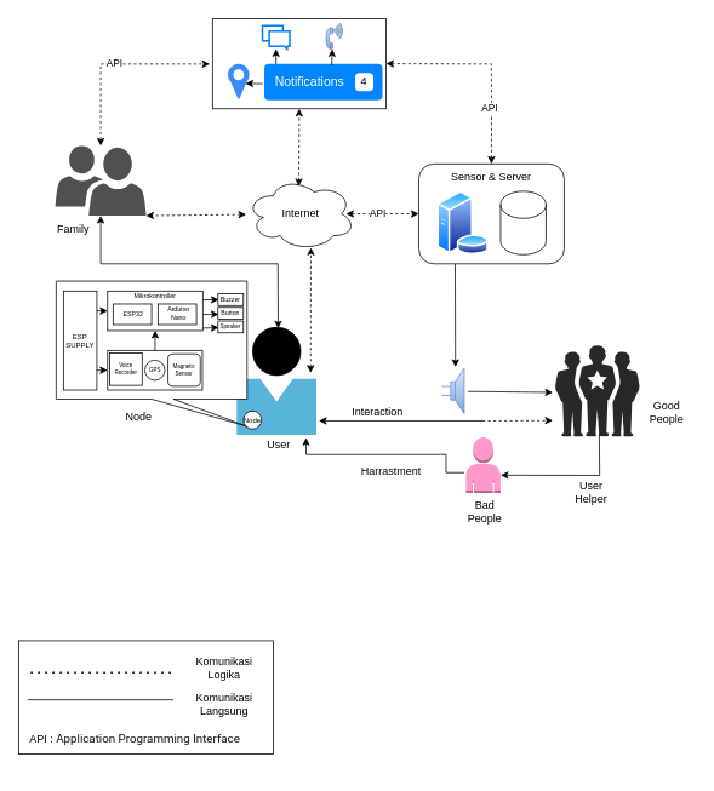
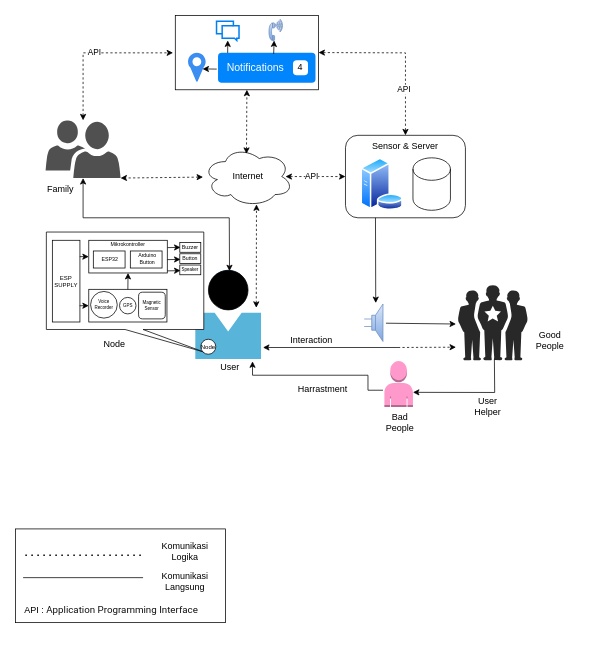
  <mxCell id="0" />
  <mxCell id="1" parent="0" />
  <mxCell id="2" value="" style="rounded=0;whiteSpace=wrap;html=1;" parent="1" vertex="1"><mxGeometry x="20" y="705" width="280" height="125" as="geometry" /></mxCell>
  <mxCell id="3" value="n" style="group" parent="1" vertex="1" connectable="0"><mxGeometry x="260" y="360" width="104" height="120" as="geometry" /></mxCell>
  <mxCell id="4" value="" style="image;sketch=0;aspect=fixed;html=1;points=[];align=center;fontSize=12;image=img/lib/mscae/Person.svg;" parent="3" vertex="1"><mxGeometry width="88.0" height="118.919" as="geometry" /></mxCell>
  <mxCell id="5" value="" style="ellipse;whiteSpace=wrap;html=1;aspect=fixed;fillColor=#000000;" parent="3" vertex="1"><mxGeometry x="17.177" width="52.853" height="52.853" as="geometry" /></mxCell>
  <mxCell id="6" value="Internet" style="ellipse;shape=cloud;whiteSpace=wrap;html=1;" parent="1" vertex="1"><mxGeometry x="270" y="195" width="120" height="80" as="geometry" /></mxCell>
  <mxCell id="7" value="" style="sketch=0;pointerEvents=1;shadow=0;dashed=0;html=1;strokeColor=none;labelPosition=center;verticalLabelPosition=bottom;verticalAlign=top;align=center;fillColor=#505050;shape=mxgraph.mscae.intune.user_group" parent="1" vertex="1"><mxGeometry x="60" y="160" width="100" height="77" as="geometry" /></mxCell>
  <mxCell id="8" value="" style="group" parent="1" vertex="1" connectable="0"><mxGeometry x="250" y="70" width="180" height="57" as="geometry" /></mxCell>
  <mxCell id="9" value="" style="rounded=0;whiteSpace=wrap;html=1;" parent="8" vertex="1"><mxGeometry x="-17" y="-50" width="191" height="99.25" as="geometry" /></mxCell>
  <mxCell id="10" value="Notifications" style="html=1;shadow=0;dashed=0;shape=mxgraph.bootstrap.rrect;rSize=5;strokeColor=none;strokeWidth=1;fillColor=#0085FC;fontColor=#FFFFFF;whiteSpace=wrap;align=left;verticalAlign=middle;spacingLeft=10;fontStyle=0;fontSize=14;" parent="8" vertex="1"><mxGeometry x="40" width="130" height="40" as="geometry" /></mxCell>
  <mxCell id="11" value="4" style="html=1;shadow=0;dashed=0;shape=mxgraph.bootstrap.rrect;rSize=5;strokeColor=none;strokeWidth=1;fillColor=#ffffff;fontColor=#000000;whiteSpace=wrap;align=center;verticalAlign=middle;fontSize=12;" parent="10" vertex="1"><mxGeometry x="1" y="0.5" width="20" height="20" relative="1" as="geometry"><mxPoint x="-30" y="-10" as="offset" /></mxGeometry></mxCell>
  <mxCell id="12" value="" style="sketch=0;html=1;aspect=fixed;strokeColor=none;shadow=0;fillColor=#3B8DF1;verticalAlign=top;labelPosition=center;verticalLabelPosition=bottom;shape=mxgraph.gcp2.maps_api" parent="8" vertex="1"><mxGeometry width="23.49" height="38.5" as="geometry" /></mxCell>
  <mxCell id="13" value="" style="endArrow=classic;html=1;rounded=0;exitX=-0.013;exitY=0.542;exitDx=0;exitDy=0;exitPerimeter=0;entryX=0.823;entryY=0.556;entryDx=0;entryDy=0;entryPerimeter=0;" parent="8" source="10" target="12" edge="1"><mxGeometry width="50" height="50" relative="1" as="geometry"><mxPoint x="46" y="90" as="sourcePoint" /><mxPoint x="96" y="40" as="targetPoint" /></mxGeometry></mxCell>
  <mxCell id="14" value="" style="html=1;verticalLabelPosition=bottom;align=center;labelBackgroundColor=#ffffff;verticalAlign=top;strokeWidth=2;strokeColor=#0080F0;shadow=0;dashed=0;shape=mxgraph.ios7.icons.messages;" parent="8" vertex="1"><mxGeometry x="38" y="-42" width="30" height="25.5" as="geometry" /></mxCell>
  <mxCell id="15" value="" style="endArrow=classic;html=1;rounded=0;exitX=0.099;exitY=0.002;exitDx=0;exitDy=0;exitPerimeter=0;" parent="8" source="10" target="14" edge="1"><mxGeometry width="50" height="50" relative="1" as="geometry"><mxPoint x="48" y="32" as="sourcePoint" /><mxPoint x="29" y="31" as="targetPoint" /></mxGeometry></mxCell>
  <mxCell id="16" value="" style="shape=mxgraph.signs.tech.telephone_4;html=1;pointerEvents=1;fillColor=#dae8fc;strokeColor=#6c8ebf;verticalLabelPosition=bottom;verticalAlign=top;align=center;gradientColor=#7ea6e0;" parent="8" vertex="1"><mxGeometry x="107.95" y="-44.75" width="18.05" height="28.25" as="geometry" /></mxCell>
  <mxCell id="17" value="" style="endArrow=classic;html=1;rounded=0;exitX=0.571;exitY=0.035;exitDx=0;exitDy=0;exitPerimeter=0;entryX=0.38;entryY=1;entryDx=0;entryDy=0;entryPerimeter=0;" parent="8" source="10" target="16" edge="1"><mxGeometry width="50" height="50" relative="1" as="geometry"><mxPoint x="63" y="10" as="sourcePoint" /><mxPoint x="63" y="-6" as="targetPoint" /></mxGeometry></mxCell>
  <mxCell id="18" value="" style="group" parent="1" vertex="1" connectable="0"><mxGeometry x="460" y="180" width="160" height="110" as="geometry" /></mxCell>
  <mxCell id="19" value="" style="rounded=1;whiteSpace=wrap;html=1;" parent="18" vertex="1"><mxGeometry width="160" height="110" as="geometry" /></mxCell>
  <mxCell id="20" value="" style="shape=cylinder3;whiteSpace=wrap;html=1;boundedLbl=1;backgroundOutline=1;size=15;" parent="18" vertex="1"><mxGeometry x="90" y="30" width="50" height="70" as="geometry" /></mxCell>
  <mxCell id="21" value="" style="image;aspect=fixed;perimeter=ellipsePerimeter;html=1;align=center;shadow=0;dashed=0;spacingTop=3;image=img/lib/active_directory/database_server.svg;" parent="18" vertex="1"><mxGeometry x="20" y="30" width="57.4" height="70" as="geometry" /></mxCell>
  <mxCell id="22" value="Sensor &amp;amp; Server" style="text;html=1;align=center;verticalAlign=middle;whiteSpace=wrap;rounded=0;" parent="18" vertex="1"><mxGeometry x="20" width="120" height="30" as="geometry" /></mxCell>
  <mxCell id="23" value="" style="verticalLabelPosition=bottom;sketch=0;html=1;fillColor=#282828;strokeColor=none;verticalAlign=top;pointerEvents=1;align=center;shape=mxgraph.cisco_safe.people_places_things_icons.icon1;" parent="1" vertex="1"><mxGeometry x="610" y="380" width="93" height="100" as="geometry" /></mxCell>
  <mxCell id="24" value="" style="pointerEvents=1;verticalLabelPosition=bottom;shadow=0;dashed=0;align=center;html=1;verticalAlign=top;shape=mxgraph.electrical.electro-mechanical.loudspeaker;fillColor=#dae8fc;gradientColor=#7ea6e0;strokeColor=#6c8ebf;" parent="1" vertex="1"><mxGeometry x="485" y="405" width="25" height="50" as="geometry" /></mxCell>
  <mxCell id="25" value="" style="endArrow=classic;startArrow=classic;html=1;rounded=0;entryX=0.594;entryY=0.964;entryDx=0;entryDy=0;entryPerimeter=0;dashed=1;" parent="1" target="6" edge="1"><mxGeometry width="50" height="50" relative="1" as="geometry"><mxPoint x="341" y="410" as="sourcePoint" /><mxPoint x="410" y="200" as="targetPoint" /></mxGeometry></mxCell>
  <mxCell id="26" value="" style="endArrow=classic;html=1;rounded=0;exitX=0.25;exitY=1;exitDx=0;exitDy=0;entryX=0.615;entryY=-0.027;entryDx=0;entryDy=0;entryPerimeter=0;" parent="1" source="19" target="24" edge="1"><mxGeometry width="50" height="50" relative="1" as="geometry"><mxPoint x="160" y="450" as="sourcePoint" /><mxPoint x="500" y="380" as="targetPoint" /></mxGeometry></mxCell>
  <mxCell id="27" value="" style="endArrow=classic;html=1;rounded=0;entryX=-0.028;entryY=0.517;entryDx=0;entryDy=0;entryPerimeter=0;exitX=1.161;exitY=0.512;exitDx=0;exitDy=0;exitPerimeter=0;" parent="1" source="24" target="23" edge="1"><mxGeometry width="50" height="50" relative="1" as="geometry"><mxPoint x="520" y="432" as="sourcePoint" /><mxPoint x="510" y="414" as="targetPoint" /></mxGeometry></mxCell>
  <mxCell id="28" value="" style="endArrow=classic;startArrow=classic;html=1;rounded=0;entryX=0;entryY=0.5;entryDx=0;entryDy=0;dashed=1;" parent="1" target="19" edge="1"><mxGeometry width="50" height="50" relative="1" as="geometry"><mxPoint x="380" y="235" as="sourcePoint" /><mxPoint x="351" y="282" as="targetPoint" /></mxGeometry></mxCell>
  <mxCell id="29" value="API" style="edgeLabel;html=1;align=center;verticalAlign=middle;resizable=0;points=[];" parent="28" vertex="1" connectable="0"><mxGeometry x="-0.139" y="3" relative="1" as="geometry"><mxPoint y="2" as="offset" /></mxGeometry></mxCell>
  <mxCell id="30" value="" style="endArrow=classic;startArrow=classic;html=1;rounded=0;entryX=0.5;entryY=0;entryDx=0;entryDy=0;dashed=1;exitX=1;exitY=0.5;exitDx=0;exitDy=0;" parent="1" source="9" target="22" edge="1"><mxGeometry width="50" height="50" relative="1" as="geometry"><mxPoint x="390" y="245" as="sourcePoint" /><mxPoint x="470" y="245" as="targetPoint" /><Array as="points"><mxPoint x="540" y="70" /></Array></mxGeometry></mxCell>
  <mxCell id="31" value="API" style="edgeLabel;html=1;align=center;verticalAlign=middle;resizable=0;points=[];" parent="30" vertex="1" connectable="0"><mxGeometry x="0.463" y="-3" relative="1" as="geometry"><mxPoint as="offset" /></mxGeometry></mxCell>
  <mxCell id="32" value="API" style="endArrow=classic;startArrow=classic;html=1;rounded=0;dashed=1;exitX=0.5;exitY=0;exitDx=0;exitDy=0;exitPerimeter=0;" parent="1" source="7" edge="1"><mxGeometry width="50" height="50" relative="1" as="geometry"><mxPoint x="424" y="80" as="sourcePoint" /><mxPoint x="230" y="70" as="targetPoint" /><Array as="points"><mxPoint x="110" y="70" /></Array></mxGeometry></mxCell>
  <mxCell id="33" value="" style="endArrow=classic;startArrow=classic;html=1;rounded=0;exitX=0.5;exitY=1;exitDx=0;exitDy=0;exitPerimeter=0;entryX=0.515;entryY=0.01;entryDx=0;entryDy=0;entryPerimeter=0;" parent="1" source="7" target="4" edge="1"><mxGeometry width="50" height="50" relative="1" as="geometry"><mxPoint x="322" y="490" as="sourcePoint" /><mxPoint x="250" y="460" as="targetPoint" /><Array as="points"><mxPoint x="110" y="290" /><mxPoint x="305" y="290" /></Array></mxGeometry></mxCell>
  <mxCell id="34" value="" style="endArrow=classic;startArrow=classic;html=1;rounded=0;entryX=1;entryY=1;entryDx=0;entryDy=0;entryPerimeter=0;dashed=1;" parent="1" source="6" target="7" edge="1"><mxGeometry width="50" height="50" relative="1" as="geometry"><mxPoint x="351" y="420" as="sourcePoint" /><mxPoint x="351" y="282" as="targetPoint" /></mxGeometry></mxCell>
  <mxCell id="35" value="" style="endArrow=classic;startArrow=classic;html=1;rounded=0;entryX=0.5;entryY=1;entryDx=0;entryDy=0;dashed=1;exitX=0.483;exitY=0.121;exitDx=0;exitDy=0;exitPerimeter=0;" parent="1" source="6" target="9" edge="1"><mxGeometry width="50" height="50" relative="1" as="geometry"><mxPoint x="351" y="420" as="sourcePoint" /><mxPoint x="351" y="282" as="targetPoint" /></mxGeometry></mxCell>
  <mxCell id="36" value="User" style="text;html=1;align=center;verticalAlign=middle;whiteSpace=wrap;rounded=0;" parent="1" vertex="1"><mxGeometry x="276" y="474" width="60" height="30" as="geometry" /></mxCell>
  <mxCell id="37" value="Family" style="text;html=1;align=center;verticalAlign=middle;whiteSpace=wrap;rounded=0;" parent="1" vertex="1"><mxGeometry x="50" y="237" width="60" height="30" as="geometry" /></mxCell>
  <mxCell id="38" value="" style="endArrow=classic;html=1;rounded=0;" parent="1" edge="1"><mxGeometry width="50" height="50" relative="1" as="geometry"><mxPoint x="530" y="463" as="sourcePoint" /><mxPoint x="350" y="463" as="targetPoint" /></mxGeometry></mxCell>
  <mxCell id="39" value="" style="endArrow=classic;html=1;rounded=0;entryX=-0.028;entryY=0.826;entryDx=0;entryDy=0;entryPerimeter=0;dashed=1;" parent="1" target="23" edge="1"><mxGeometry width="50" height="50" relative="1" as="geometry"><mxPoint x="530" y="463" as="sourcePoint" /><mxPoint x="600" y="443" as="targetPoint" /></mxGeometry></mxCell>
  <mxCell id="40" value="" style="endArrow=classic;html=1;rounded=0;entryX=1;entryY=0.25;entryDx=0;entryDy=0;" parent="1" target="36" edge="1"><mxGeometry width="50" height="50" relative="1" as="geometry"><mxPoint x="510" y="520" as="sourcePoint" /><mxPoint x="617" y="442" as="targetPoint" /><Array as="points"><mxPoint x="490" y="520" /><mxPoint x="490" y="500" /><mxPoint x="336" y="500" /></Array></mxGeometry></mxCell>
  <mxCell id="41" value="User Helper" style="text;html=1;align=center;verticalAlign=middle;whiteSpace=wrap;rounded=0;" parent="1" vertex="1"><mxGeometry x="620" y="527" width="60" height="30" as="geometry" /></mxCell>
  <mxCell id="42" value="Good People" style="text;html=1;align=center;verticalAlign=middle;whiteSpace=wrap;rounded=0;" parent="1" vertex="1"><mxGeometry x="703" y="439" width="60" height="30" as="geometry" /></mxCell>
  <mxCell id="43" value="Bad People" style="text;html=1;align=center;verticalAlign=middle;whiteSpace=wrap;rounded=0;" parent="1" vertex="1"><mxGeometry x="503" y="548" width="60" height="30" as="geometry" /></mxCell>
  <mxCell id="44" value="" style="group" parent="1" vertex="1" connectable="0"><mxGeometry x="507" y="480" width="43" height="62.5" as="geometry" /></mxCell>
  <mxCell id="45" value="" style="outlineConnect=0;dashed=0;verticalLabelPosition=bottom;verticalAlign=top;align=center;html=1;shape=mxgraph.aws3.user;fillColor=#FF99CC;strokeColor=#36393d;" parent="44" vertex="1"><mxGeometry x="4.899" y="0.992" width="38.101" height="61.508" as="geometry" /></mxCell>
  <mxCell id="46" value="" style="shape=image;html=1;verticalAlign=top;verticalLabelPosition=bottom;labelBackgroundColor=#ffffff;imageAspect=0;aspect=fixed;image=https://cdn4.iconfinder.com/data/icons/ios-web-user-interface-multi-circle-flat-vol-6/512/Dislike_down_thumb_thumbs_vote-128.png" parent="44" vertex="1"><mxGeometry width="20.684" height="20.684" as="geometry" /></mxCell>
  <mxCell id="47" value="" style="endArrow=classic;html=1;rounded=0;entryX=1;entryY=0.68;entryDx=0;entryDy=0;entryPerimeter=0;exitX=0.523;exitY=0.993;exitDx=0;exitDy=0;exitPerimeter=0;" parent="1" source="23" target="45" edge="1"><mxGeometry width="50" height="50" relative="1" as="geometry"><mxPoint x="659" y="479" as="sourcePoint" /><mxPoint x="550" y="523" as="targetPoint" /><Array as="points"><mxPoint x="659" y="523" /></Array></mxGeometry></mxCell>
  <mxCell id="48" value="" style="group" parent="1" vertex="1" connectable="0"><mxGeometry x="42" y="299" width="319" height="175" as="geometry" /></mxCell>
  <mxCell id="49" value="" style="group" parent="48" vertex="1" connectable="0"><mxGeometry x="19" y="-10" width="300" height="180.0" as="geometry" /></mxCell>
  <mxCell id="50" value="" style="shape=callout;whiteSpace=wrap;html=1;perimeter=calloutPerimeter;base=24;position2=1;flipV=0;flipH=0;direction=east;" parent="49" vertex="1"><mxGeometry y="20" width="210" height="160" as="geometry" /></mxCell>
  <mxCell id="51" value="" style="group;fontSize=4;" parent="49" vertex="1" connectable="0"><mxGeometry x="8" y="31" width="292" height="109.0" as="geometry" /></mxCell>
  <mxCell id="52" value="" style="group" parent="51" vertex="1" connectable="0"><mxGeometry y="-9.11" width="198" height="118.11" as="geometry" /></mxCell>
  <mxCell id="53" value="" style="group;fontSize=10;" parent="52" vertex="1" connectable="0"><mxGeometry x="36.797" y="16.377" width="146.417" height="101.733" as="geometry" /></mxCell>
  <mxCell id="54" value="Text" style="text;html=1;align=center;verticalAlign=middle;whiteSpace=wrap;rounded=0;" parent="53" vertex="1"><mxGeometry x="9.033" y="-16.377" width="60" height="30" as="geometry" /></mxCell>
  <mxCell id="55" value="" style="group" parent="53" vertex="1" connectable="0"><mxGeometry x="11.812" y="58.133" width="105.986" height="43.6" as="geometry" /></mxCell>
  <mxCell id="56" value="" style="whiteSpace=wrap;html=1;" parent="55" vertex="1"><mxGeometry width="104.259" height="43.6" as="geometry" /></mxCell>
  <mxCell id="57" value="Magnetic&lt;div&gt;Sensor&lt;/div&gt;" style="whiteSpace=wrap;html=1;aspect=fixed;fontSize=6;rounded=1;" parent="55" vertex="1"><mxGeometry x="66.41" y="3.84" width="35.59" height="35.59" as="geometry" /></mxCell>
- <mxCell id="58" value="Voice&lt;div&gt;Recorder&lt;/div&gt;" style="whiteSpace=wrap;html=1;aspect=fixed;fontSize=6;rounded=0;" parent="55" vertex="1"><mxGeometry x="2.41" y="2.84" width="35.59" height="35.59" as="geometry" /></mxCell>
+ <mxCell id="58" value="Voice&lt;div&gt;Recorder&lt;/div&gt;" style="ellipse;whiteSpace=wrap;html=1;aspect=fixed;fontSize=6;" parent="55" vertex="1"><mxGeometry x="2.41" y="2.84" width="35.59" height="35.59" as="geometry" /></mxCell>
  <mxCell id="59" value="GPS" style="ellipse;whiteSpace=wrap;html=1;aspect=fixed;fontSize=6;" parent="55" vertex="1"><mxGeometry x="41" y="10.81" width="21.99" height="21.99" as="geometry" /></mxCell>
  <mxCell id="60" value="Mikrokontroller" style="text;html=1;align=center;verticalAlign=middle;whiteSpace=wrap;rounded=0;" parent="53" vertex="1"><mxGeometry x="35.203" y="-13.267" width="60" height="30" as="geometry" /></mxCell>
  <mxCell id="61" value="ESP&lt;div style=&quot;font-size: 8px;&quot;&gt;SUPPLY&lt;/div&gt;" style="whiteSpace=wrap;html=1;fontSize=8;" parent="52" vertex="1"><mxGeometry y="9.11" width="36.797" height="109.0" as="geometry" /></mxCell>
  <mxCell id="62" value="" style="endArrow=classic;html=1;rounded=0;entryX=0;entryY=0.5;entryDx=0;entryDy=0;exitX=1;exitY=0.5;exitDx=0;exitDy=0;" parent="52" edge="1"><mxGeometry width="50" height="50" relative="1" as="geometry"><mxPoint x="153.322" y="18.917" as="sourcePoint" /><mxPoint x="170.95" y="18.555" as="targetPoint" /></mxGeometry></mxCell>
  <mxCell id="63" value="" style="whiteSpace=wrap;html=1;" parent="52" vertex="1"><mxGeometry x="48.609" y="9.117" width="104.713" height="43.6" as="geometry" /></mxCell>
  <mxCell id="64" value="" style="endArrow=classic;html=1;rounded=0;entryX=0;entryY=0.5;entryDx=0;entryDy=0;exitX=0.993;exitY=0.2;exitDx=0;exitDy=0;exitPerimeter=0;" parent="52" source="61" target="63" edge="1"><mxGeometry width="50" height="50" relative="1" as="geometry"><mxPoint x="29.892" y="38.177" as="sourcePoint" /><mxPoint x="53.81" y="38.177" as="targetPoint" /></mxGeometry></mxCell>
  <mxCell id="65" value="" style="endArrow=classic;html=1;rounded=0;entryX=0;entryY=0.5;entryDx=0;entryDy=0;exitX=0.99;exitY=0.801;exitDx=0;exitDy=0;exitPerimeter=0;" parent="52" source="61" target="56" edge="1"><mxGeometry width="50" height="50" relative="1" as="geometry"><mxPoint x="42.771" y="38.177" as="sourcePoint" /><mxPoint x="55.037" y="38.177" as="targetPoint" /></mxGeometry></mxCell>
  <mxCell id="66" value="" style="endArrow=classic;html=1;rounded=0;entryX=0.5;entryY=1;entryDx=0;entryDy=0;exitX=0.5;exitY=0;exitDx=0;exitDy=0;" parent="52" source="56" target="63" edge="1"><mxGeometry width="50" height="50" relative="1" as="geometry"><mxPoint x="42.771" y="103.577" as="sourcePoint" /><mxPoint x="55.037" y="103.577" as="targetPoint" /></mxGeometry></mxCell>
  <mxCell id="67" value="" style="endArrow=classic;html=1;rounded=0;entryX=0;entryY=0.5;entryDx=0;entryDy=0;exitX=1;exitY=0.5;exitDx=0;exitDy=0;" parent="52" edge="1"><mxGeometry width="50" height="50" relative="1" as="geometry"><mxPoint x="153.322" y="34.917" as="sourcePoint" /><mxPoint x="170.95" y="34.555" as="targetPoint" /></mxGeometry></mxCell>
  <mxCell id="68" value="" style="whiteSpace=wrap;html=1;" parent="52" vertex="1"><mxGeometry x="54.65" y="23.38" width="42.35" height="22.73" as="geometry" /></mxCell>
  <mxCell id="69" value="" style="whiteSpace=wrap;html=1;" parent="52" vertex="1"><mxGeometry x="104" y="23.38" width="42.35" height="22.73" as="geometry" /></mxCell>
  <mxCell id="70" value="Mikrokontroller" style="text;html=1;align=center;verticalAlign=middle;whiteSpace=wrap;rounded=0;fontSize=7;" parent="52" vertex="1"><mxGeometry x="70.97" width="60" height="30" as="geometry" /></mxCell>
  <mxCell id="71" value="ESP32" style="text;html=1;align=center;verticalAlign=middle;whiteSpace=wrap;rounded=0;fontSize=7;" parent="52" vertex="1"><mxGeometry x="46.65" y="19.92" width="60" height="30" as="geometry" /></mxCell>
- <mxCell id="72" value="Arduino&lt;div&gt;Nano&lt;/div&gt;" style="text;html=1;align=center;verticalAlign=middle;whiteSpace=wrap;rounded=0;fontSize=7;" parent="52" vertex="1"><mxGeometry x="97" y="19.38" width="60" height="30" as="geometry" /></mxCell>
+ <mxCell id="72" value="Arduino&lt;div&gt;Button&lt;/div&gt;" style="text;html=1;align=center;verticalAlign=middle;whiteSpace=wrap;rounded=0;fontSize=7;" parent="52" vertex="1"><mxGeometry x="97" y="19.38" width="60" height="30" as="geometry" /></mxCell>
  <mxCell id="73" value="Buzzer" style="rounded=0;whiteSpace=wrap;html=1;fontSize=7;" parent="52" vertex="1"><mxGeometry x="170" y="12.11" width="28" height="13" as="geometry" /></mxCell>
  <mxCell id="74" value="Button" style="rounded=0;whiteSpace=wrap;html=1;fontSize=7;" parent="52" vertex="1"><mxGeometry x="170" y="27.11" width="28" height="13" as="geometry" /></mxCell>
  <mxCell id="75" value="" style="endArrow=classic;html=1;rounded=0;entryX=0;entryY=0.5;entryDx=0;entryDy=0;exitX=1;exitY=0.5;exitDx=0;exitDy=0;" parent="52" edge="1"><mxGeometry width="50" height="50" relative="1" as="geometry"><mxPoint x="153.322" y="49.917" as="sourcePoint" /><mxPoint x="170.95" y="49.555" as="targetPoint" /></mxGeometry></mxCell>
  <mxCell id="76" value="Speaker" style="rounded=0;whiteSpace=wrap;html=1;fontSize=6;" parent="52" vertex="1"><mxGeometry x="170" y="42.11" width="28" height="13" as="geometry" /></mxCell>
  <mxCell id="77" value="&lt;font style=&quot;font-size: 8px;&quot;&gt;Node&lt;/font&gt;" style="ellipse;whiteSpace=wrap;html=1;aspect=fixed;" vertex="1" parent="49"><mxGeometry x="206" y="163" width="20" height="20" as="geometry" /></mxCell>
  <mxCell id="78" value="Node" style="text;html=1;align=center;verticalAlign=middle;whiteSpace=wrap;rounded=0;" parent="48" vertex="1"><mxGeometry x="80" y="145" width="60" height="30" as="geometry" /></mxCell>
  <mxCell id="79" value="" style="endArrow=none;dashed=1;html=1;dashPattern=1 3;strokeWidth=2;rounded=0;" parent="1" edge="1"><mxGeometry width="50" height="50" relative="1" as="geometry"><mxPoint x="187" y="740" as="sourcePoint" /><mxPoint x="27" y="740" as="targetPoint" /></mxGeometry></mxCell>
  <mxCell id="80" value="" style="endArrow=none;html=1;rounded=0;" parent="1" edge="1"><mxGeometry width="50" height="50" relative="1" as="geometry"><mxPoint x="30" y="770" as="sourcePoint" /><mxPoint x="190" y="770" as="targetPoint" /></mxGeometry></mxCell>
  <mxCell id="81" value="Komunikasi&lt;div&gt;Logika&lt;/div&gt;" style="text;html=1;align=center;verticalAlign=middle;whiteSpace=wrap;rounded=0;" parent="1" vertex="1"><mxGeometry x="216" y="720" width="60" height="30" as="geometry" /></mxCell>
  <mxCell id="82" value="Komunikasi&lt;div&gt;Langsung&lt;/div&gt;" style="text;html=1;align=center;verticalAlign=middle;whiteSpace=wrap;rounded=0;" parent="1" vertex="1"><mxGeometry x="216" y="760" width="60" height="30" as="geometry" /></mxCell>
  <mxCell id="83" value="API :&amp;nbsp;&lt;span style=&quot;background-color: rgb(255, 255, 255); color: rgb(17, 17, 17); font-family: Roboto, sans-serif;&quot;&gt;&lt;font style=&quot;font-size: 13px;&quot;&gt;Application Programming Interface&lt;/font&gt;&lt;/span&gt;&lt;ul style=&quot;border: 0px; border-collapse: collapse; border-spacing: 0px; list-style: none; margin: 0px; padding: 0px; color: rgb(68, 68, 68); font-family: Roboto, Helvetica, sans-serif; font-size: 14px; background-color: rgb(255, 255, 255);&quot;&gt;&lt;/ul&gt;&lt;div&gt;&lt;span style=&quot;background-color: rgb(255, 255, 255); color: rgb(17, 17, 17); font-family: Roboto, sans-serif; font-size: 40px;&quot;&gt;&lt;br&gt;&lt;/span&gt;&lt;/div&gt;" style="text;whiteSpace=wrap;html=1;" parent="1" vertex="1"><mxGeometry x="30" y="798" width="300" height="40" as="geometry" /></mxCell>
  <mxCell id="84" value="Harrastment" style="text;html=1;align=center;verticalAlign=middle;whiteSpace=wrap;rounded=0;" parent="1" vertex="1"><mxGeometry x="400" y="504" width="60" height="30" as="geometry" /></mxCell>
  <mxCell id="85" value="Interaction" style="text;html=1;align=center;verticalAlign=middle;whiteSpace=wrap;rounded=0;" parent="1" vertex="1"><mxGeometry x="385" y="439" width="60" height="30" as="geometry" /></mxCell>
